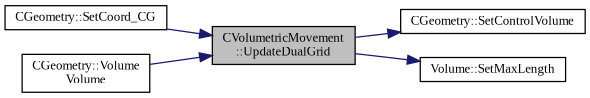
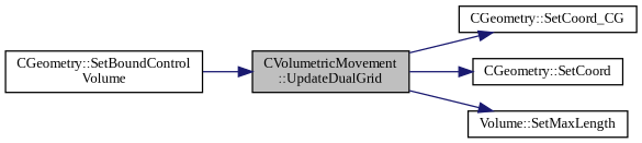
  digraph {
    fontname="Liberation Serif"
    rankdir=LR
    node [color=black fillcolor=white fontname="Liberation Serif" fontsize=10 shape=record style=filled]
    edge [color=midnightblue fontname="Liberation Serif" fontsize=10 labelfontname=Helvetica labelfontsize=10 style=solid]
    n1 [fillcolor=grey75 fontcolor=black height=0.2 label="CVolumetricMovement\l::UpdateDualGrid" width=0.4]
    n2 [height=0.2 label="CGeometry::SetCoord_CG" width=0.4]
-   n3 [height=0.2 label="CGeometry::SetControlVolume" width=0.4]
+   n3 [height=0.2 label="CGeometry::SetCoord" width=0.4]
    n4 [height=0.2 label="Volume::SetMaxLength" width=0.4]
-   n5 [height=0.2 label="CGeometry::Volume\lVolume" width=0.4]
-   n2 -> n1
+   n5 [height=0.2 label="CGeometry::SetBoundControl\lVolume" width=0.4]
+   n1 -> n2
    n1 -> n3
    n1 -> n4
    n5 -> n1
  }
